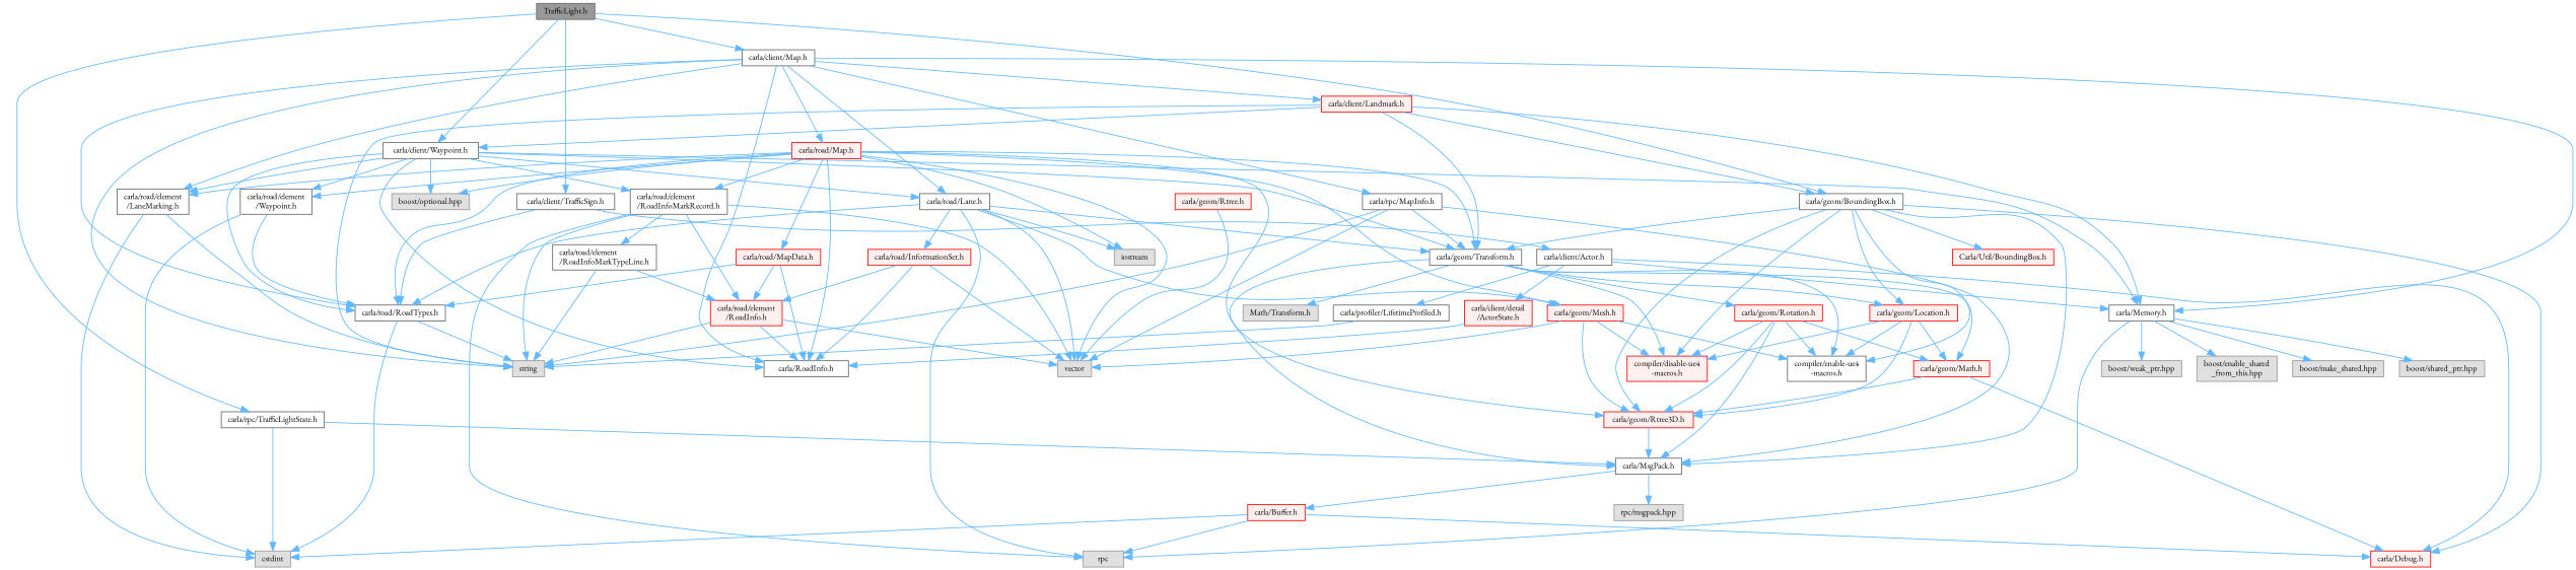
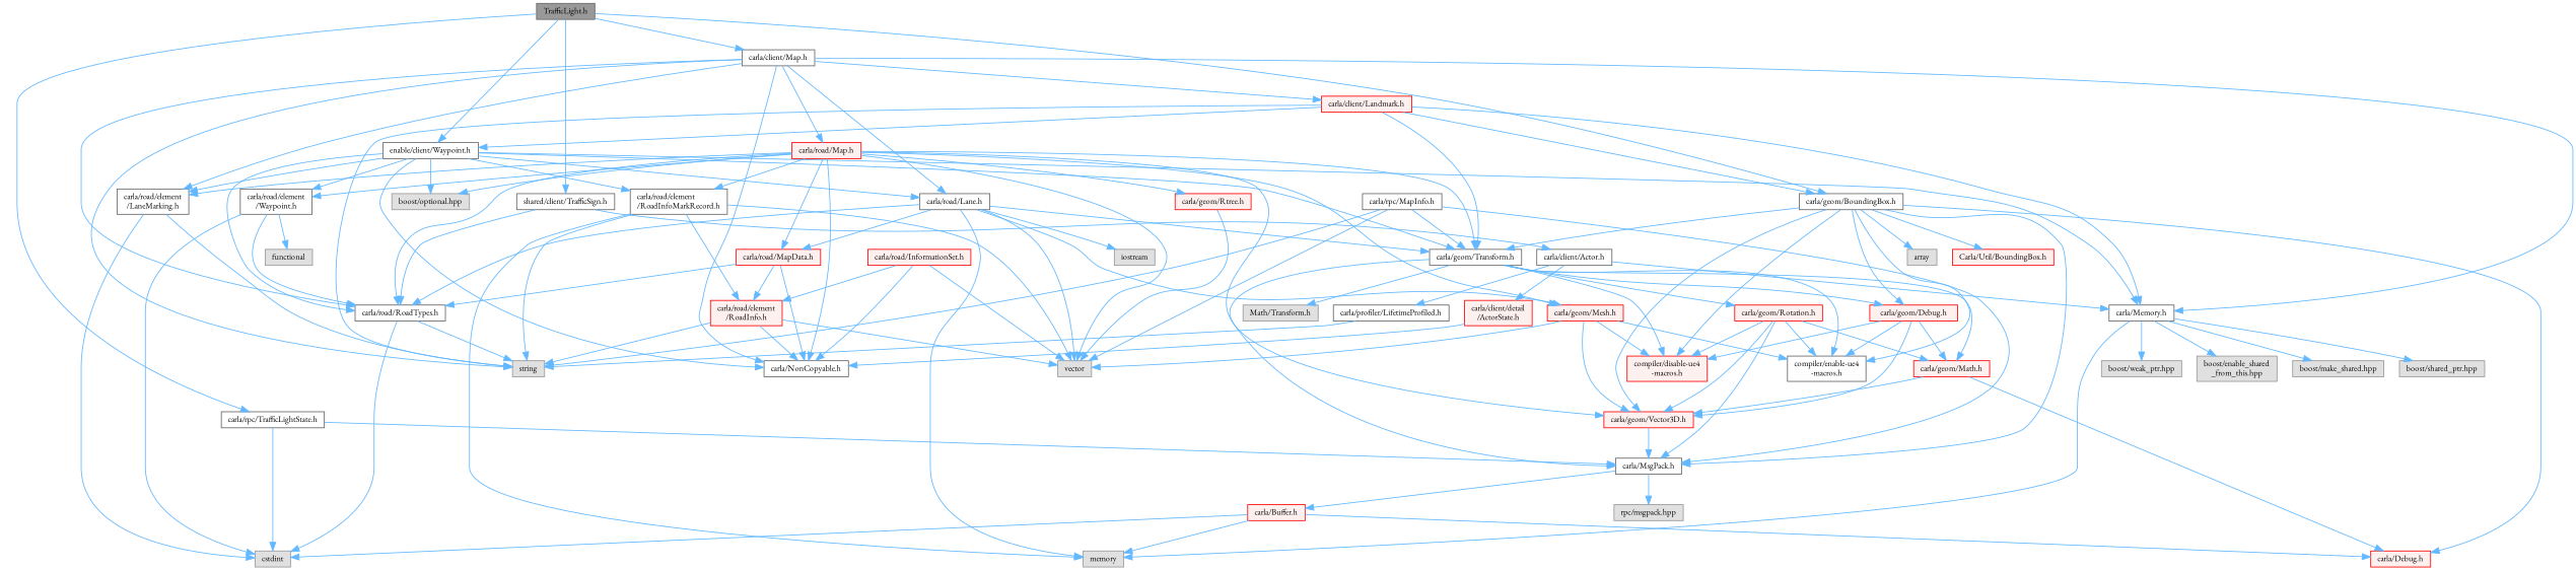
  digraph {
    fontname="EB Garamond"
    node [color=grey40 fillcolor=white fontname="EB Garamond" fontsize=10 shape=box style=filled]
    edge [color=steelblue1 fontname="EB Garamond" fontsize=10 labelfontname=Helvetica labelfontsize=10 style=solid]
    n1 [color=gray40 fillcolor=grey60 fontcolor=black height=0.2 label="TrafficLight.h" width=0.4]
-   n2 [height=0.2 label="carla/client/TrafficSign.h" width=0.4]
+   n2 [height=0.2 label="shared/client/TrafficSign.h" width=0.4]
    n3 [height=0.2 label="carla/rpc/TrafficLightState.h" width=0.4]
-   n4 [height=0.2 label="carla/client/Waypoint.h" width=0.4]
+   n4 [height=0.2 label="enable/client/Waypoint.h" width=0.4]
    n5 [height=0.2 label="carla/client/Map.h" width=0.4]
    n6 [height=0.2 label="carla/geom/BoundingBox.h" width=0.4]
    n7 [height=0.2 label="carla/client/Actor.h" width=0.4]
    n8 [height=0.2 label="carla/road/RoadTypes.h" width=0.4]
    n9 [color=grey60 fillcolor="#E0E0E0" height=0.2 label=cstdint width=0.4]
    n10 [height=0.2 label="carla/MsgPack.h" width=0.4]
    n11 [height=0.2 label="carla/Memory.h" width=0.4]
-   n12 [height=0.2 label="carla/RoadInfo.h" width=0.4]
+   n12 [height=0.2 label="carla/NonCopyable.h" width=0.4]
    n13 [height=0.2 label="carla/geom/Transform.h" width=0.4]
    n14 [height=0.2 label="carla/road/element\l/LaneMarking.h" width=0.4]
    n15 [height=0.2 label="carla/road/element\l/RoadInfoMarkRecord.h" width=0.4]
    n16 [height=0.2 label="carla/road/element\l/Waypoint.h" width=0.4]
    n17 [height=0.2 label="carla/road/Lane.h" width=0.4]
    n18 [color=grey60 fillcolor="#E0E0E0" height=0.2 label="boost/optional.hpp" width=0.4]
    n19 [color=grey60 fillcolor="#E0E0E0" height=0.2 label=string width=0.4]
    n20 [color=red fillcolor="#FFF0F0" height=0.2 label="carla/road/Map.h" width=0.4]
    n21 [height=0.2 label="carla/rpc/MapInfo.h" width=0.4]
    n22 [color=red fillcolor="#FFF0F0" height=0.2 label="carla/client/Landmark.h" width=0.4]
    n23 [color=red fillcolor="#FFF0F0" height=0.2 label="carla/Debug.h" width=0.4]
-   n24 [color=red fillcolor="#FFF0F0" height=0.2 label="carla/geom/Location.h" width=0.4]
+   n24 [color=red fillcolor="#FFF0F0" height=0.2 label="carla/geom/Debug.h" width=0.4]
    n25 [height=0.2 label="compiler/enable-ue4\l-macros.h" width=0.4]
    n26 [color=red fillcolor="#FFF0F0" height=0.2 label="compiler/disable-ue4\l-macros.h" width=0.4]
-   n27 [color=red fillcolor="#FFF0F0" height=0.2 label="carla/geom/Rtree3D.h" width=0.4]
+   n27 [color=red fillcolor="#FFF0F0" height=0.2 label="carla/geom/Vector3D.h" width=0.4]
+   n28 [color=grey60 fillcolor="#E0E0E0" height=0.2 label=array width=0.4]
    n29 [color=red fillcolor="#FFF0F0" height=0.2 label="Carla/Util/BoundingBox.h" width=0.4]
    n30 [color=red fillcolor="#FFF0F0" height=0.2 label="carla/client/detail\l/ActorState.h" width=0.4]
    n31 [height=0.2 label="carla/profiler/LifetimeProfiled.h" width=0.4]
    n32 [color=grey60 fillcolor="#E0E0E0" height=0.2 label="boost/enable_shared\l_from_this.hpp" width=0.4]
    n33 [color=grey60 fillcolor="#E0E0E0" height=0.2 label="boost/make_shared.hpp" width=0.4]
    n34 [color=grey60 fillcolor="#E0E0E0" height=0.2 label="boost/shared_ptr.hpp" width=0.4]
    n35 [color=grey60 fillcolor="#E0E0E0" height=0.2 label="boost/weak_ptr.hpp" width=0.4]
-   n36 [color=grey60 fillcolor="#E0E0E0" height=0.2 label=rpc width=0.4]
+   n36 [color=grey60 fillcolor="#E0E0E0" height=0.2 label=memory width=0.4]
    n37 [color=red fillcolor="#FFF0F0" height=0.2 label="carla/Buffer.h" width=0.4]
    n38 [color=grey60 fillcolor="#E0E0E0" height=0.2 label="rpc/msgpack.hpp" width=0.4]
    n39 [color=red fillcolor="#FFF0F0" height=0.2 label="carla/geom/Math.h" width=0.4]
    n40 [color=red fillcolor="#FFF0F0" height=0.2 label="carla/geom/Rotation.h" width=0.4]
    n41 [color=grey60 fillcolor="#E0E0E0" height=0.2 label="Math/Transform.h" width=0.4]
    n42 [color=red fillcolor="#FFF0F0" height=0.2 label="carla/road/element\l/RoadInfo.h" width=0.4]
    n43 [color=grey60 fillcolor="#E0E0E0" height=0.2 label=vector width=0.4]
-   n44 [height=0.2 label="carla/road/element\l/RoadInfoMarkTypeLine.h" width=0.4]
+   n45 [color=grey60 fillcolor="#E0E0E0" height=0.2 label=functional width=0.4]
    n46 [color=red fillcolor="#FFF0F0" height=0.2 label="carla/geom/Mesh.h" width=0.4]
    n47 [color=red fillcolor="#FFF0F0" height=0.2 label="carla/road/InformationSet.h" width=0.4]
    n48 [color=grey60 fillcolor="#E0E0E0" height=0.2 label=iostream width=0.4]
    n49 [color=red fillcolor="#FFF0F0" height=0.2 label="carla/geom/Rtree.h" width=0.4]
    n50 [color=red fillcolor="#FFF0F0" height=0.2 label="carla/road/MapData.h" width=0.4]
    n1 -> n2
    n1 -> n3
    n1 -> n4
    n1 -> n5
    n1 -> n6
    n2 -> n7
    n2 -> n8
    n3 -> n9
    n3 -> n10
    n4 -> n8
    n4 -> n11
    n4 -> n12
    n4 -> n13
    n4 -> n14
    n4 -> n15
    n4 -> n16
    n4 -> n17
    n4 -> n18
    n5 -> n8
    n5 -> n11
    n5 -> n12
    n5 -> n14
    n5 -> n17
    n5 -> n19
    n5 -> n20
-   n5 -> n21
    n5 -> n22
    n6 -> n10
    n6 -> n13
    n6 -> n23
    n6 -> n24
    n6 -> n25
    n6 -> n26
    n6 -> n27
+   n6 -> n28
    n6 -> n29
    n7 -> n11
-   n7 -> n23
    n7 -> n30
    n7 -> n31
    n8 -> n9
    n8 -> n19
    n10 -> n37
    n10 -> n38
    n11 -> n32
    n11 -> n33
    n11 -> n34
    n11 -> n35
    n11 -> n36
    n13 -> n10
    n13 -> n24
    n13 -> n25
    n13 -> n26
    n13 -> n39
    n13 -> n40
    n13 -> n41
    n14 -> n9
    n14 -> n19
    n15 -> n19
    n15 -> n36
    n15 -> n42
    n15 -> n43
-   n15 -> n44
    n16 -> n8
    n16 -> n9
+   n16 -> n45
    n17 -> n8
    n17 -> n13
    n17 -> n36
    n17 -> n43
    n17 -> n46
-   n17 -> n47
+   n17 -> n50
    n17 -> n48
    n20 -> n8
    n20 -> n12
    n20 -> n13
    n20 -> n14
    n20 -> n15
    n20 -> n16
    n20 -> n18
    n20 -> n27
    n20 -> n43
    n20 -> n46
-   n20 -> n48
+   n20 -> n49
    n20 -> n50
    n21 -> n10
    n21 -> n13
    n21 -> n19
    n21 -> n43
    n22 -> n4
    n22 -> n6
    n22 -> n11
    n22 -> n13
    n22 -> n19
    n24 -> n25
    n24 -> n26
    n24 -> n27
    n24 -> n39
    n27 -> n10
    n30 -> n12
    n31 -> n19
    n37 -> n9
    n37 -> n23
    n37 -> n36
    n39 -> n23
    n39 -> n27
    n40 -> n10
    n40 -> n25
    n40 -> n26
    n40 -> n27
    n40 -> n39
    n42 -> n12
    n42 -> n19
    n42 -> n43
-   n44 -> n19
-   n44 -> n42
    n46 -> n25
    n46 -> n26
    n46 -> n27
    n46 -> n43
    n47 -> n12
    n47 -> n42
    n47 -> n43
    n49 -> n43
    n50 -> n8
    n50 -> n12
    n50 -> n42
  }
